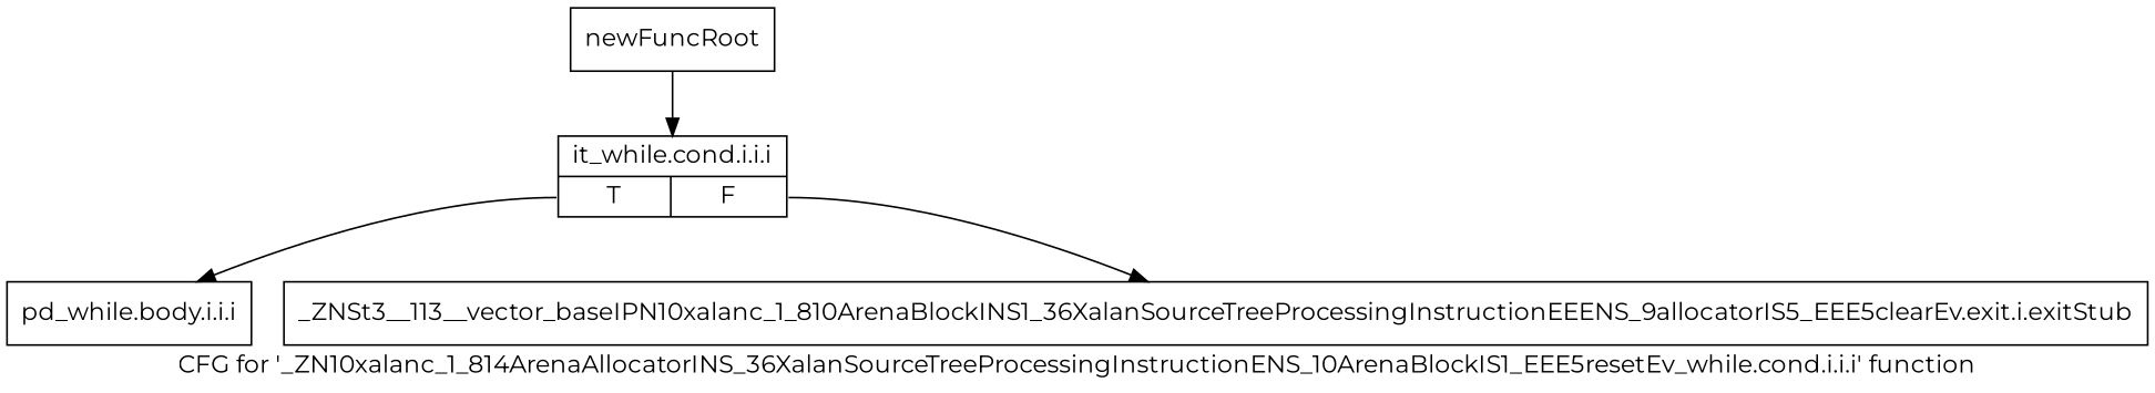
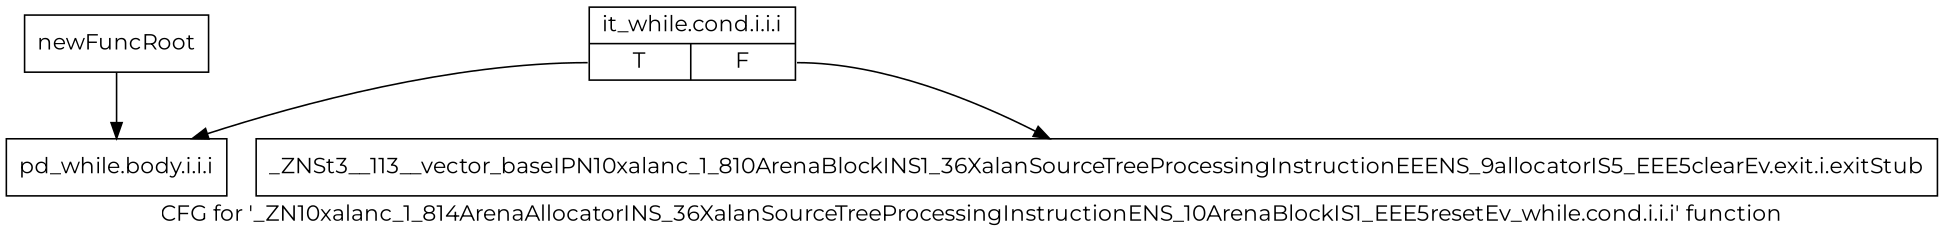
  digraph {
    fontname=Montserrat
    label="CFG for '_ZN10xalanc_1_814ArenaAllocatorINS_36XalanSourceTreeProcessingInstructionENS_10ArenaBlockIS1_EEE5resetEv_while.cond.i.i.i' function"
    node [fontname=Montserrat shape=record]
    edge [fontname=Montserrat]
    n1 [label="{newFuncRoot}"]
    n2 [label="{it_while.cond.i.i.i|{<s0>T|<s1>F}}"]
    n3 [label="{_ZNSt3__113__vector_baseIPN10xalanc_1_810ArenaBlockINS1_36XalanSourceTreeProcessingInstructionEEENS_9allocatorIS5_EEE5clearEv.exit.i.exitStub}"]
    n4 [label="{pd_while.body.i.i.i}"]
-   n1 -> n2
+   n1 -> n4
    n2 -> n3 [tailport=s1]
    n2 -> n4 [tailport=s0]
  }
